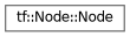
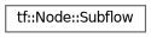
  digraph {
    rankdir=LR
-   n1 [color=grey40 fillcolor=white fontname=Helvetica fontsize=10 height=0.2 label="tf::Node::Node" shape=box style=filled width=0.4]
+   n1 [color=grey40 fillcolor=white fontname=Helvetica fontsize=10 height=0.2 label="tf::Node::Subflow" shape=box style=filled width=0.4]
  }
